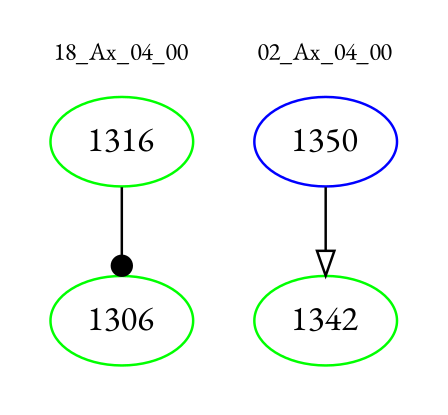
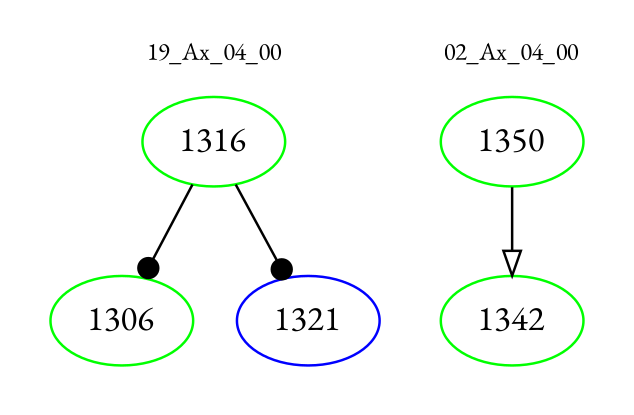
  digraph {
    fontname="EB Garamond"
    node [color=green fontname="EB Garamond"]
    edge [arrowhead=dot color=black fontname="EB Garamond"]
    n1 [label=1316]
    n2 [label=1306]
-   n4 [color=blue label=1350]
+   n3 [color=blue label=1321]
+   n4 [label=1350]
    n5 [label=1342]
    subgraph cluster_1 {
      color=white
      fontsize=10
-     label="18_Ax_04_00"
+     label="19_Ax_04_00"
      n1
      n2
+     n3
    }
    subgraph cluster_2 {
      color=white
      fontsize=10
      label="02_Ax_04_00"
      n4
      n5
    }
    n1 -> n2
+   n1 -> n3
    n4 -> n5 [arrowhead=onormal]
  }
